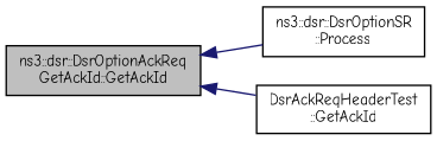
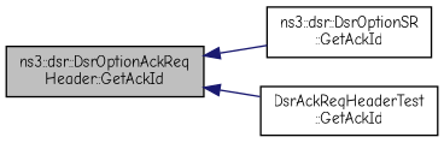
  digraph {
    fontname="Comic Neue"
    rankdir=LR
    node [color=black fillcolor=white fontname="Comic Neue" fontsize=10 shape=record style=filled]
    edge [color=midnightblue dir=back fontname="Comic Neue" fontsize=10 labelfontname=Helvetica labelfontsize=10 style=solid]
-   n1 [fillcolor=grey75 fontcolor=black height=0.2 label="ns3::dsr::DsrOptionAckReq\lGetAckId::GetAckId" width=0.4]
-   n2 [height=0.2 label="ns3::dsr::DsrOptionSR\l::Process" width=0.4]
+   n1 [fillcolor=grey75 fontcolor=black height=0.2 label="ns3::dsr::DsrOptionAckReq\lHeader::GetAckId" width=0.4]
+   n2 [height=0.2 label="ns3::dsr::DsrOptionSR\l::GetAckId" width=0.4]
    n3 [height=0.2 label="DsrAckReqHeaderTest\l::GetAckId" width=0.4]
    n1 -> n2
    n1 -> n3
  }
